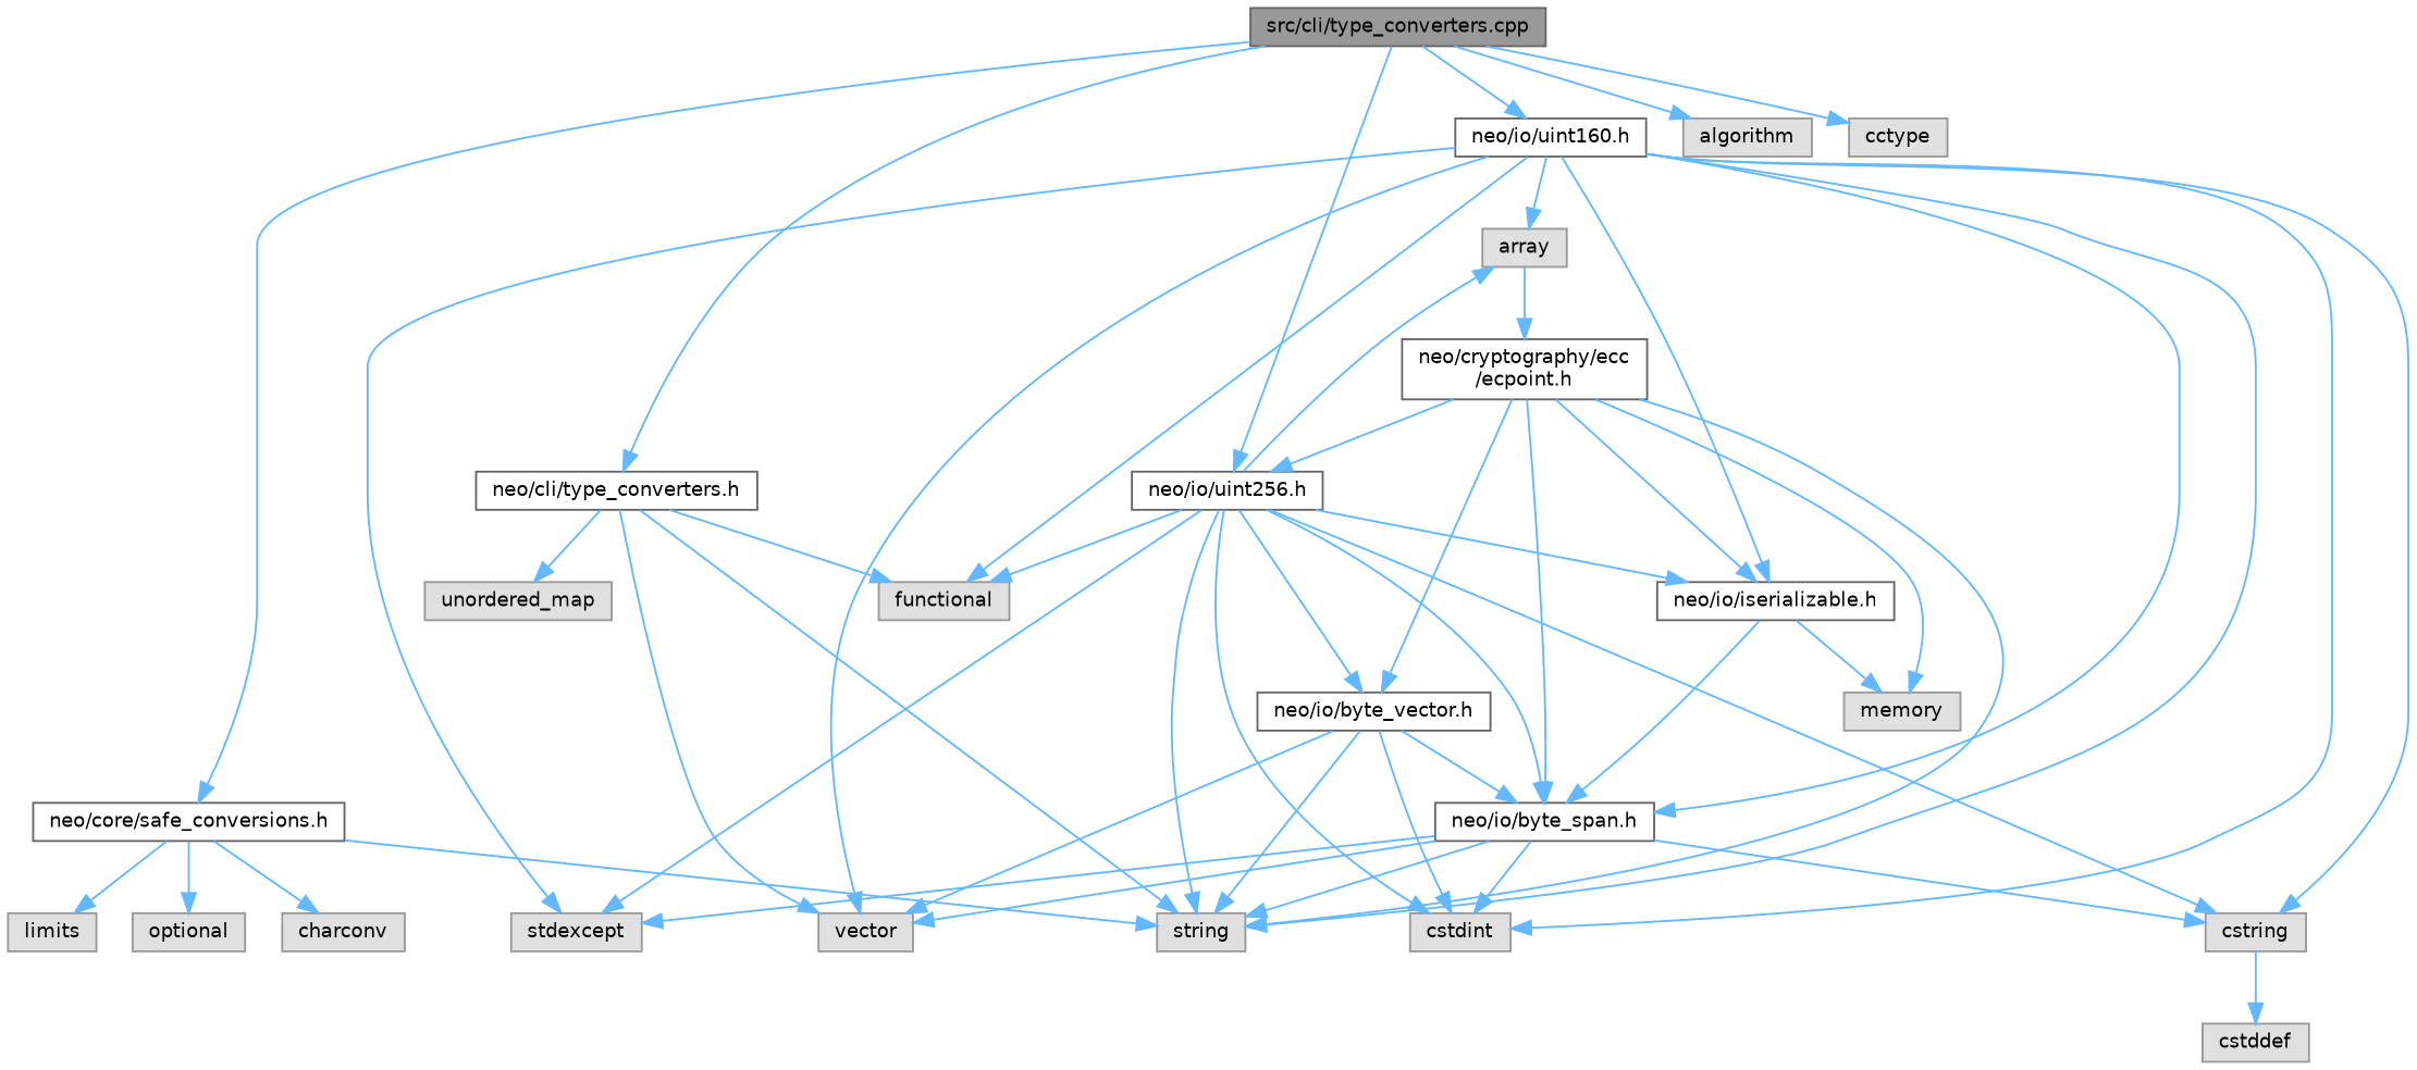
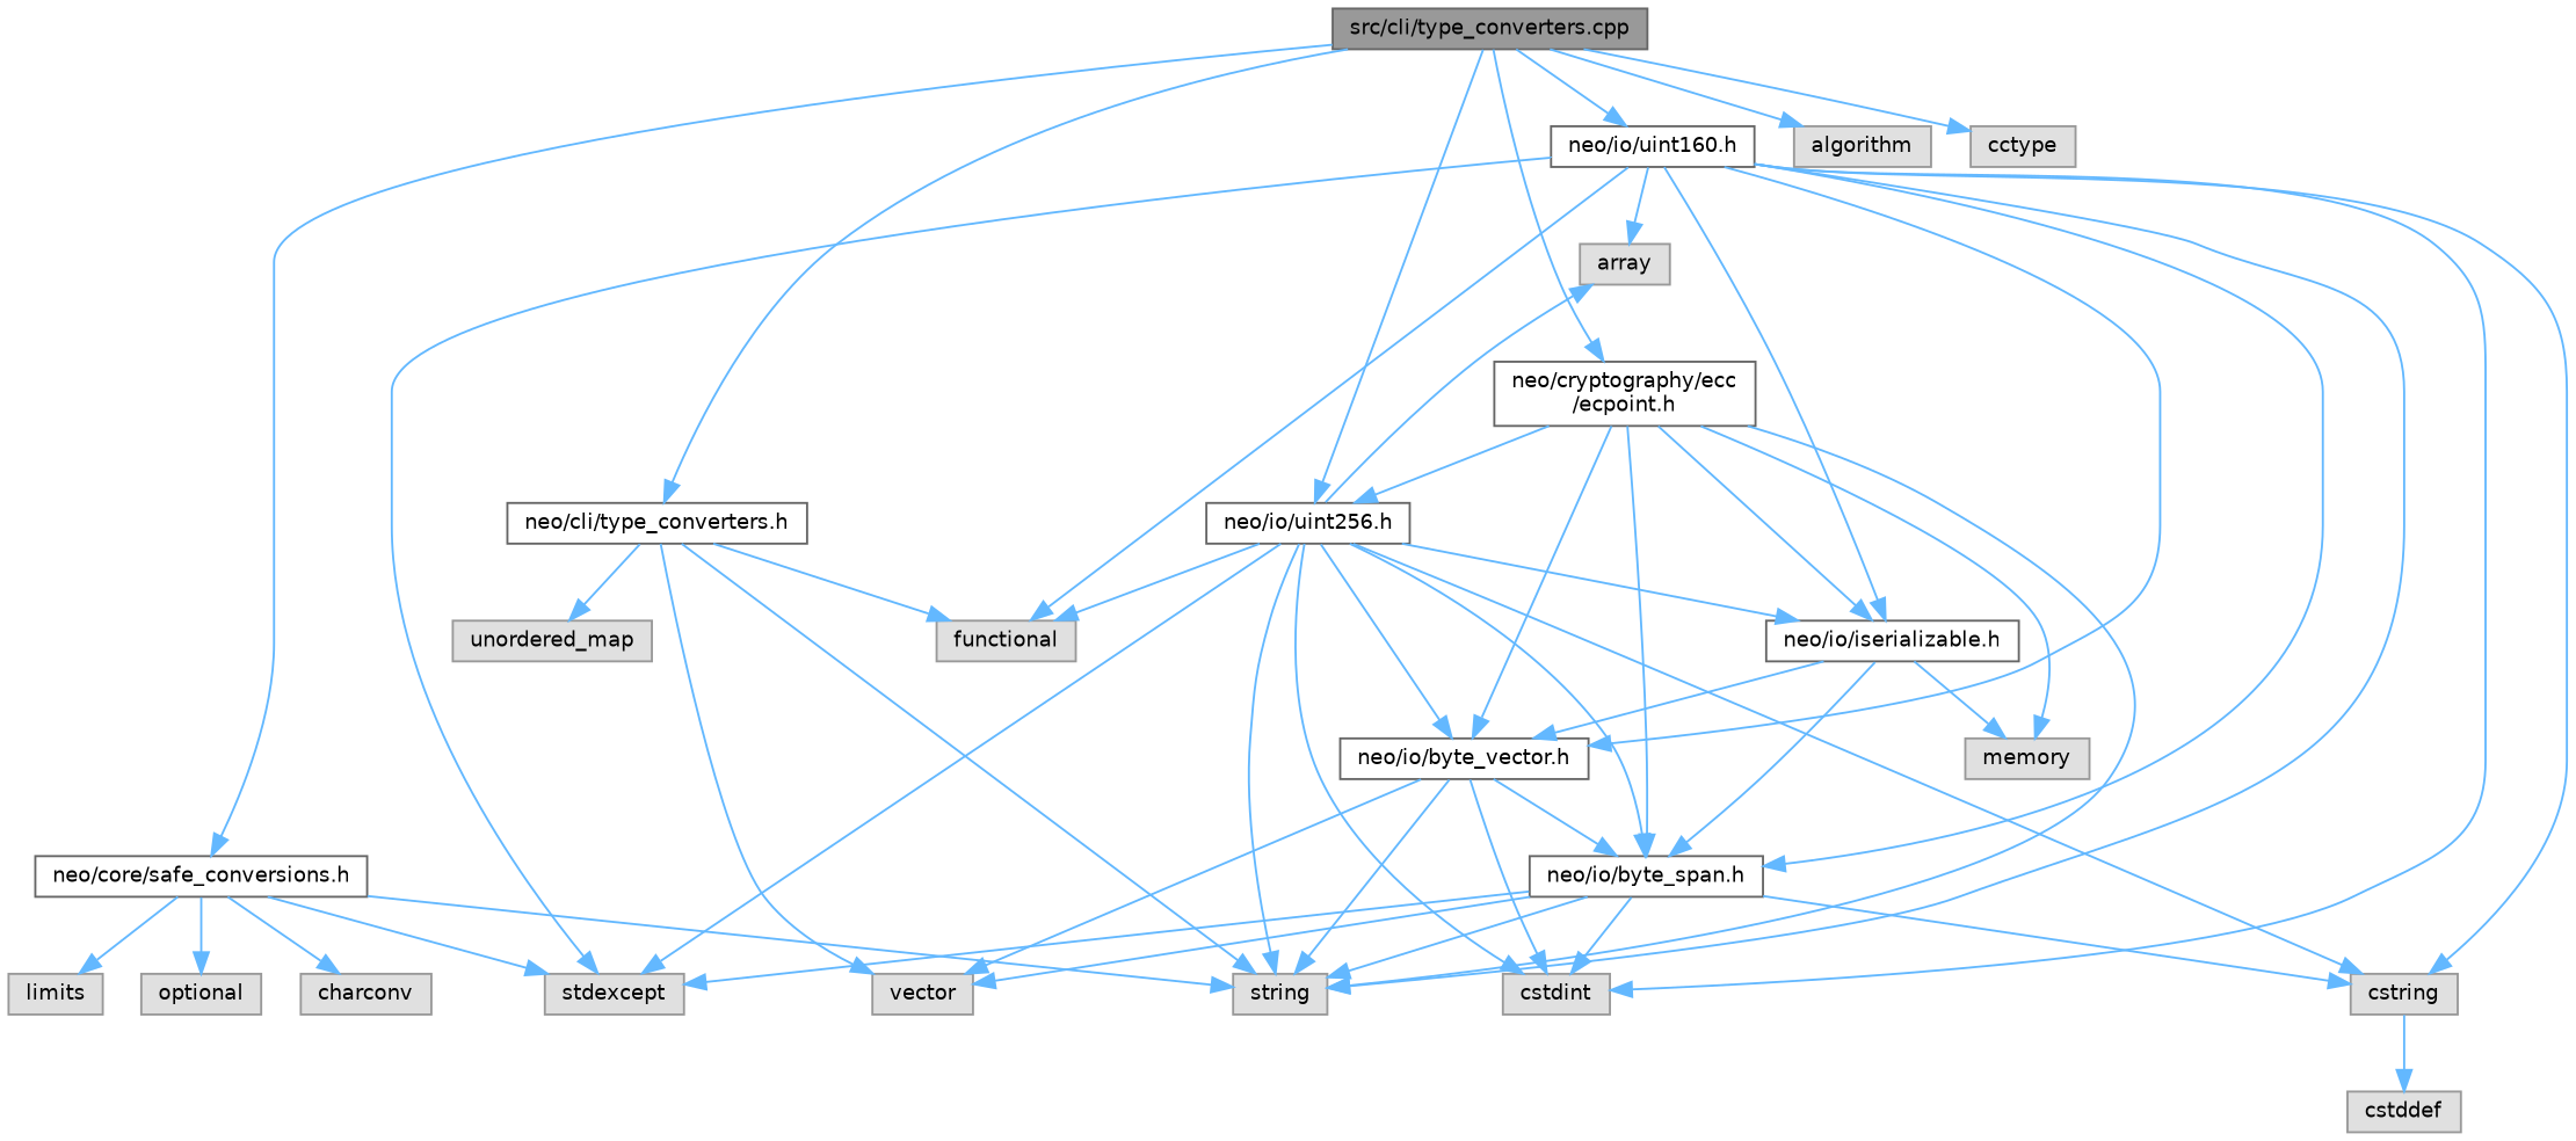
  digraph {
    node [color=grey60 fillcolor="#E0E0E0" fontname=Helvetica fontsize=10 shape=box style=filled]
    edge [color=steelblue1 fontname=Helvetica fontsize=10 labelfontname=Helvetica labelfontsize=10 style=solid]
    n1 [color=gray40 fillcolor=grey60 fontcolor=black height=0.2 label="src/cli/type_converters.cpp" width=0.4]
    n2 [color=grey40 fillcolor=white height=0.2 label="neo/cli/type_converters.h" width=0.4]
    n3 [color=grey40 fillcolor=white height=0.2 label="neo/core/safe_conversions.h" width=0.4]
    n4 [color=grey40 fillcolor=white height=0.2 label="neo/io/uint160.h" width=0.4]
    n5 [color=grey40 fillcolor=white height=0.2 label="neo/io/uint256.h" width=0.4]
    n6 [color=grey40 fillcolor=white height=0.2 label="neo/cryptography/ecc\l/ecpoint.h" width=0.4]
    n7 [height=0.2 label=algorithm width=0.4]
    n8 [height=0.2 label=cctype width=0.4]
    n9 [height=0.2 label=functional width=0.4]
    n10 [height=0.2 label=string width=0.4]
    n11 [height=0.2 label=unordered_map width=0.4]
    n12 [height=0.2 label=vector width=0.4]
    n13 [height=0.2 label=charconv width=0.4]
    n14 [height=0.2 label=limits width=0.4]
    n15 [height=0.2 label=optional width=0.4]
    n16 [height=0.2 label=stdexcept width=0.4]
    n17 [color=grey40 fillcolor=white height=0.2 label="neo/io/byte_span.h" width=0.4]
    n18 [height=0.2 label=cstdint width=0.4]
    n19 [height=0.2 label=cstring width=0.4]
    n20 [color=grey40 fillcolor=white height=0.2 label="neo/io/byte_vector.h" width=0.4]
    n21 [color=grey40 fillcolor=white height=0.2 label="neo/io/iserializable.h" width=0.4]
    n22 [height=0.2 label=array width=0.4]
    n23 [height=0.2 label=memory width=0.4]
    n24 [height=0.2 label=cstddef width=0.4]
    n1 -> n2
    n1 -> n3
    n1 -> n4
    n1 -> n5
-   n22 -> n6
+   n1 -> n6
    n1 -> n7
    n1 -> n8
    n2 -> n9
    n2 -> n10
    n2 -> n11
    n2 -> n12
    n3 -> n10
    n3 -> n13
    n3 -> n14
    n3 -> n15
+   n3 -> n16
    n4 -> n9
    n4 -> n10
    n4 -> n16
    n4 -> n17
    n4 -> n18
    n4 -> n19
-   n4 -> n12
+   n4 -> n20
    n4 -> n21
    n4 -> n22
    n5 -> n9
    n5 -> n10
    n5 -> n16
    n5 -> n17
    n5 -> n18
    n5 -> n19
    n5 -> n20
    n5 -> n21
    n5 -> n22
    n6 -> n5
    n6 -> n10
    n6 -> n17
    n6 -> n20
    n6 -> n21
    n6 -> n23
    n17 -> n10
    n17 -> n12
    n17 -> n16
    n17 -> n18
    n17 -> n19
    n19 -> n24
    n20 -> n10
    n20 -> n12
    n20 -> n17
    n20 -> n18
    n21 -> n17
+   n21 -> n20
    n21 -> n23
  }
